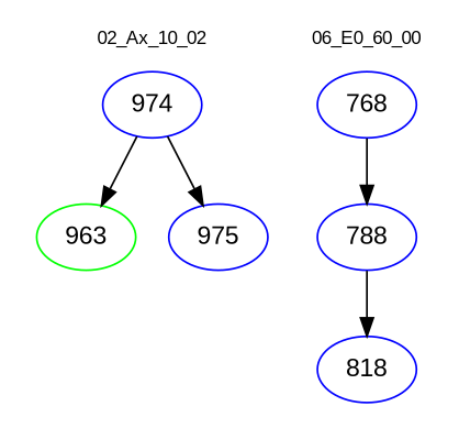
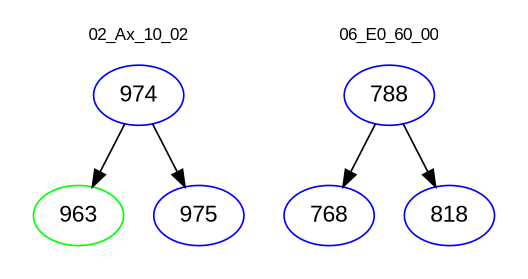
  digraph {
    fontname="Liberation Sans"
    node [color=blue fontname="Liberation Sans"]
    edge [color=black fontname="Liberation Sans"]
    n1 [label=974]
    n2 [color=green label=963]
    n3 [label=975]
    n4 [label=788]
    n5 [label=768]
    n6 [label=818]
    subgraph cluster_1 {
      color=white
      fontsize=10
      label="02_Ax_10_02"
      n1
      n2
      n3
    }
    subgraph cluster_2 {
      color=white
      fontsize=10
      label="06_E0_60_00"
      n4
      n5
      n6
    }
    n1 -> n2
    n1 -> n3
-   n5 -> n4
+   n4 -> n5
    n4 -> n6
  }
